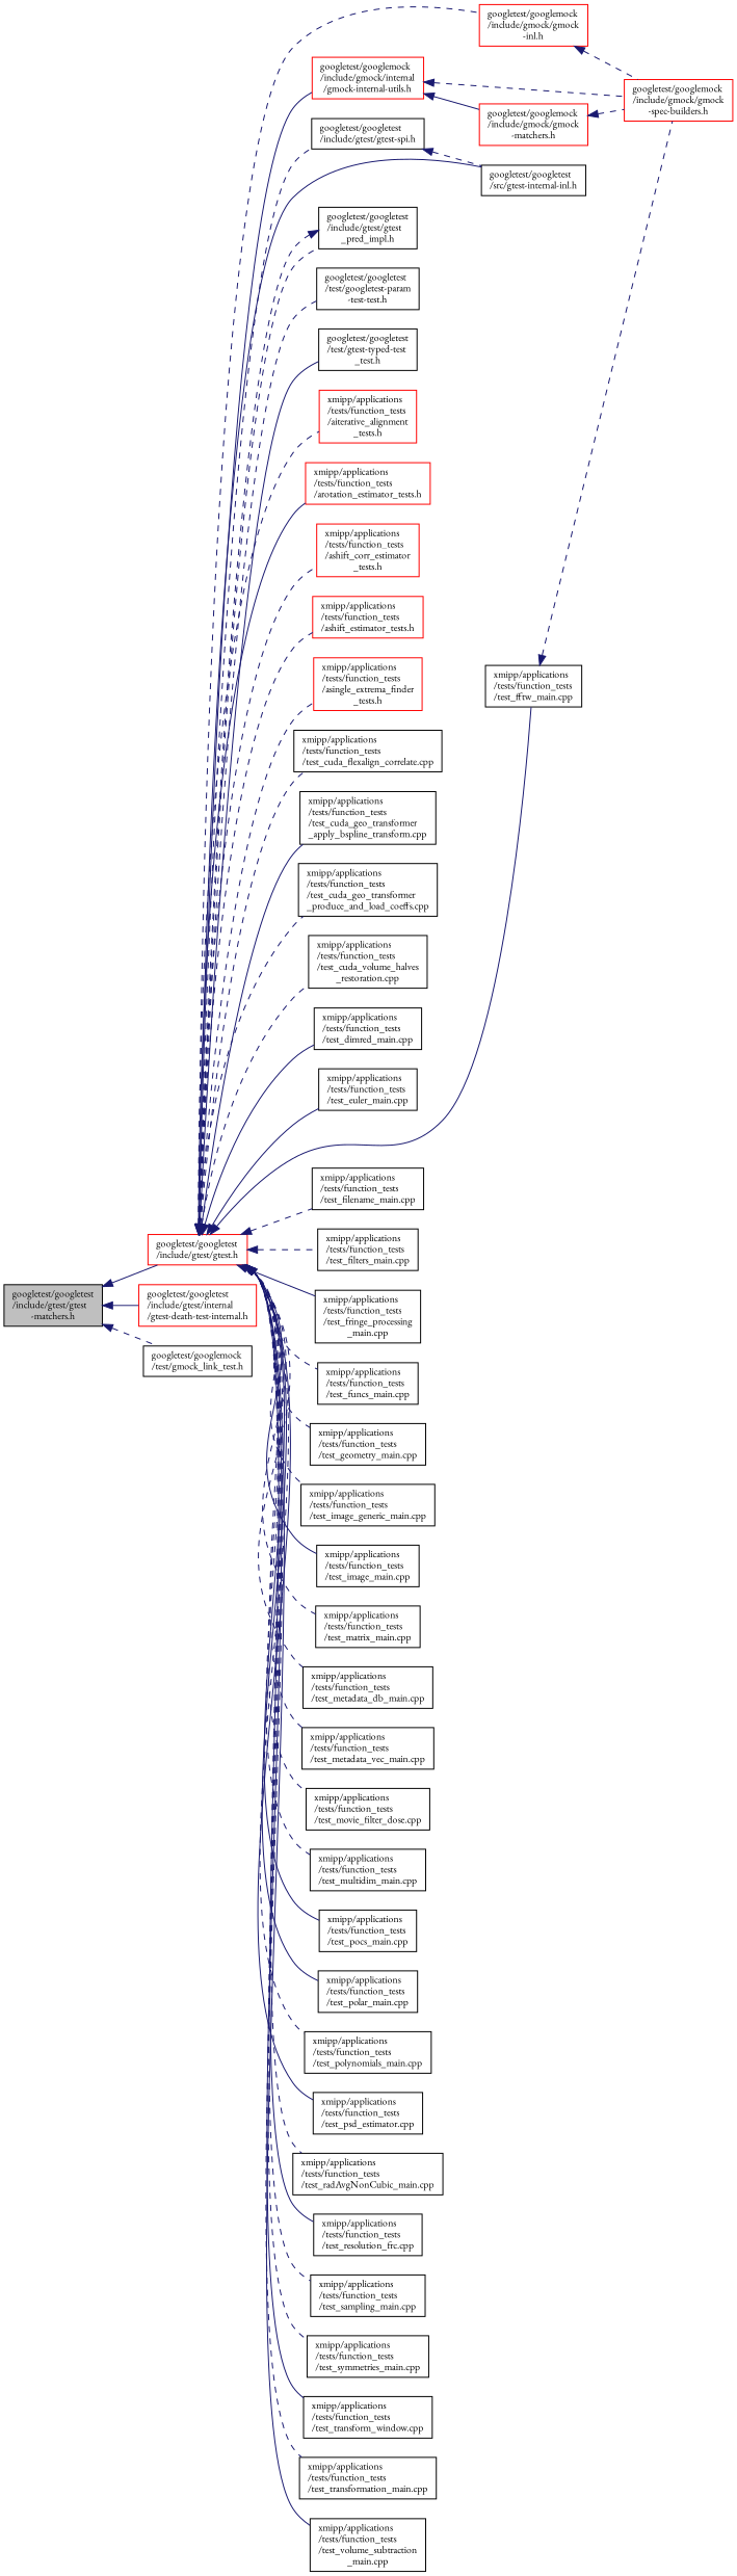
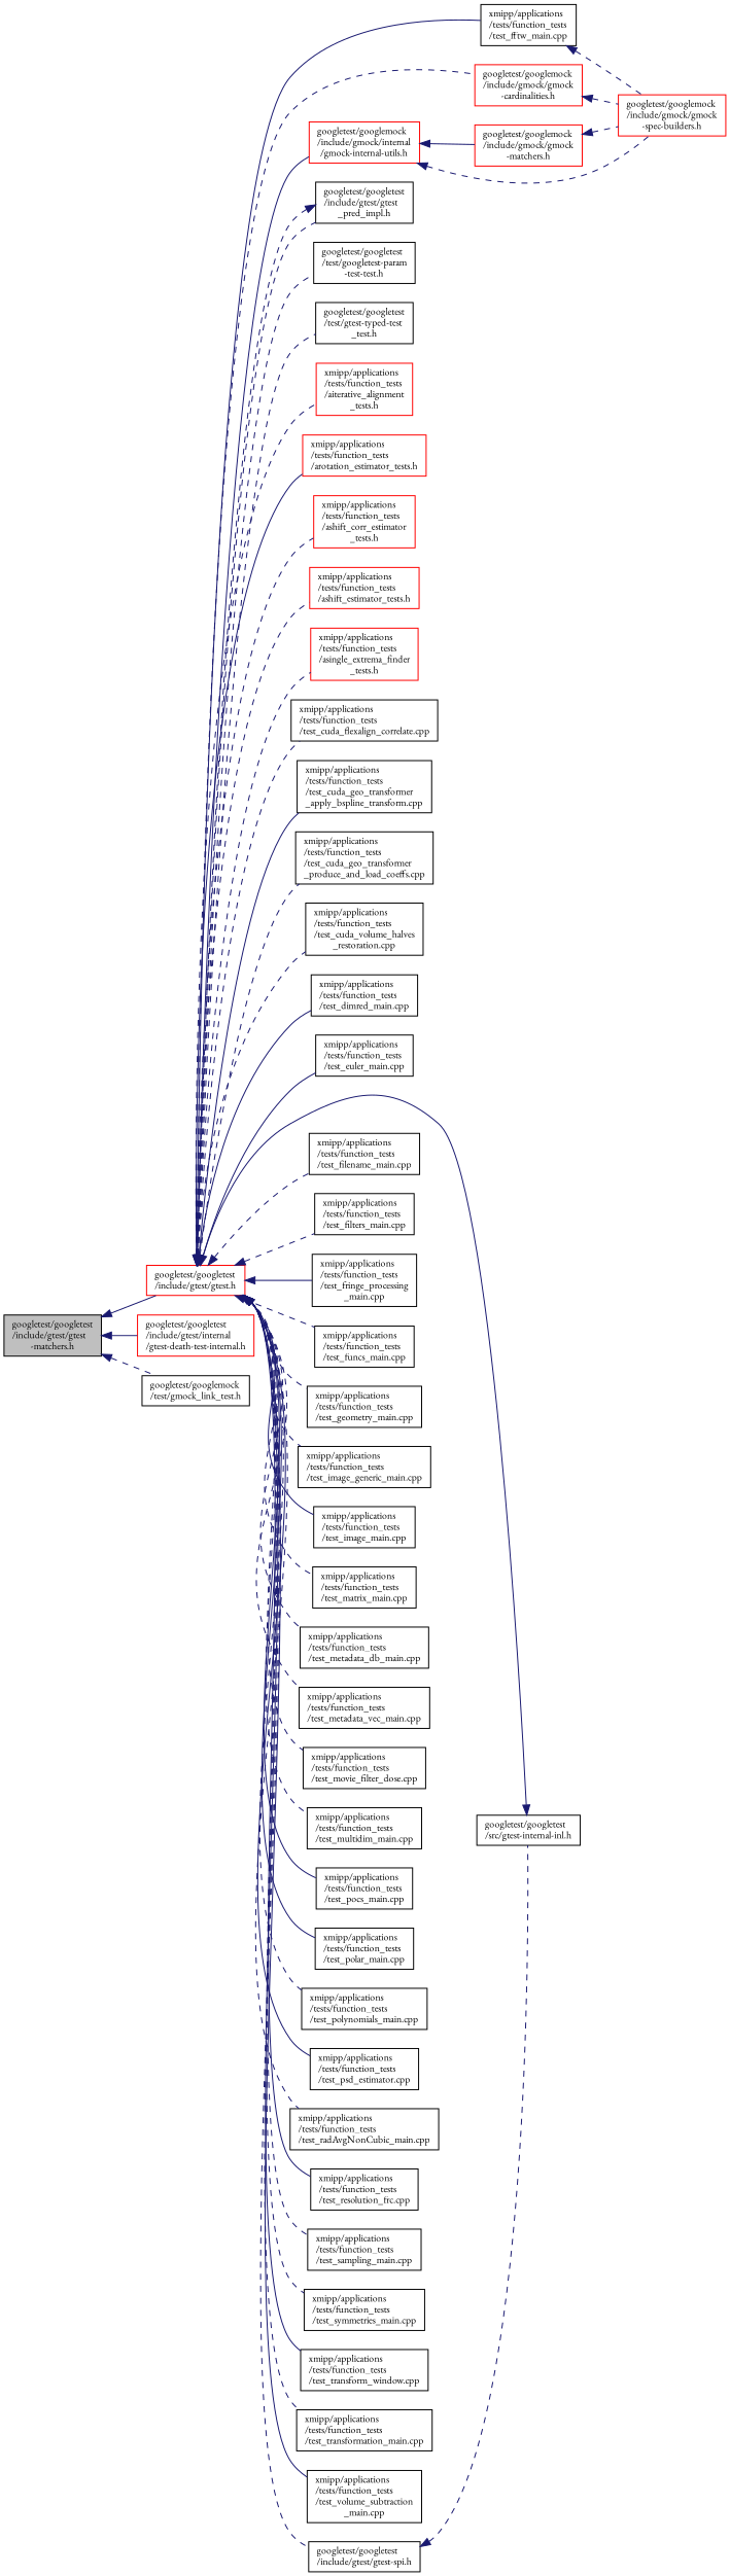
  digraph {
    fontname="EB Garamond"
    rankdir=LR
    node [color=black fillcolor=white fontname="EB Garamond" fontsize=10 shape=record style=filled]
    edge [color=midnightblue dir=back fontname="EB Garamond" fontsize=10 labelfontname=Helvetica labelfontsize=10 style=dashed]
    n1 [fillcolor=grey75 fontcolor=black height=0.2 label="googletest/googletest\l/include/gtest/gtest\l-matchers.h" width=0.4]
    n2 [color=red height=0.2 label="googletest/googletest\l/include/gtest/gtest.h" width=0.4]
    n3 [color=red height=0.2 label="googletest/googletest\l/include/gtest/internal\l/gtest-death-test-internal.h" width=0.4]
    n4 [height=0.2 label="googletest/googlemock\l/test/gmock_link_test.h" width=0.4]
-   n5 [color=red height=0.2 label="googletest/googlemock\l/include/gmock/gmock\l-inl.h" width=0.4]
+   n5 [color=red height=0.2 label="googletest/googlemock\l/include/gmock/gmock\l-cardinalities.h" width=0.4]
    n6 [color=red height=0.2 label="googletest/googlemock\l/include/gmock/internal\l/gmock-internal-utils.h" width=0.4]
    n7 [height=0.2 label="googletest/googletest\l/include/gtest/gtest-spi.h" width=0.4]
    n8 [height=0.2 label="googletest/googletest\l/src/gtest-internal-inl.h" width=0.4]
    n9 [height=0.2 label="googletest/googletest\l/include/gtest/gtest\l_pred_impl.h" width=0.4]
    n10 [height=0.2 label="googletest/googletest\l/test/googletest-param\l-test-test.h" width=0.4]
    n11 [height=0.2 label="googletest/googletest\l/test/gtest-typed-test\l_test.h" width=0.4]
    n12 [color=red height=0.2 label="xmipp/applications\l/tests/function_tests\l/aiterative_alignment\l_tests.h" width=0.4]
    n13 [color=red height=0.2 label="xmipp/applications\l/tests/function_tests\l/arotation_estimator_tests.h" width=0.4]
    n14 [color=red height=0.2 label="xmipp/applications\l/tests/function_tests\l/ashift_corr_estimator\l_tests.h" width=0.4]
    n15 [color=red height=0.2 label="xmipp/applications\l/tests/function_tests\l/ashift_estimator_tests.h" width=0.4]
    n16 [color=red height=0.2 label="xmipp/applications\l/tests/function_tests\l/asingle_extrema_finder\l_tests.h" width=0.4]
    n17 [height=0.2 label="xmipp/applications\l/tests/function_tests\l/test_cuda_flexalign_correlate.cpp" width=0.4]
    n18 [height=0.2 label="xmipp/applications\l/tests/function_tests\l/test_cuda_geo_transformer\l_apply_bspline_transform.cpp" width=0.4]
    n19 [height=0.2 label="xmipp/applications\l/tests/function_tests\l/test_cuda_geo_transformer\l_produce_and_load_coeffs.cpp" width=0.4]
    n20 [height=0.2 label="xmipp/applications\l/tests/function_tests\l/test_cuda_volume_halves\l_restoration.cpp" width=0.4]
    n21 [height=0.2 label="xmipp/applications\l/tests/function_tests\l/test_dimred_main.cpp" width=0.4]
    n22 [height=0.2 label="xmipp/applications\l/tests/function_tests\l/test_euler_main.cpp" width=0.4]
    n23 [height=0.2 label="xmipp/applications\l/tests/function_tests\l/test_fftw_main.cpp" width=0.4]
    n24 [height=0.2 label="xmipp/applications\l/tests/function_tests\l/test_filename_main.cpp" width=0.4]
    n25 [height=0.2 label="xmipp/applications\l/tests/function_tests\l/test_filters_main.cpp" width=0.4]
    n26 [height=0.2 label="xmipp/applications\l/tests/function_tests\l/test_fringe_processing\l_main.cpp" width=0.4]
    n27 [height=0.2 label="xmipp/applications\l/tests/function_tests\l/test_funcs_main.cpp" width=0.4]
    n28 [height=0.2 label="xmipp/applications\l/tests/function_tests\l/test_geometry_main.cpp" width=0.4]
    n29 [height=0.2 label="xmipp/applications\l/tests/function_tests\l/test_image_generic_main.cpp" width=0.4]
    n30 [height=0.2 label="xmipp/applications\l/tests/function_tests\l/test_image_main.cpp" width=0.4]
    n31 [height=0.2 label="xmipp/applications\l/tests/function_tests\l/test_matrix_main.cpp" width=0.4]
    n32 [height=0.2 label="xmipp/applications\l/tests/function_tests\l/test_metadata_db_main.cpp" width=0.4]
    n33 [height=0.2 label="xmipp/applications\l/tests/function_tests\l/test_metadata_vec_main.cpp" width=0.4]
    n34 [height=0.2 label="xmipp/applications\l/tests/function_tests\l/test_movie_filter_dose.cpp" width=0.4]
    n35 [height=0.2 label="xmipp/applications\l/tests/function_tests\l/test_multidim_main.cpp" width=0.4]
    n36 [height=0.2 label="xmipp/applications\l/tests/function_tests\l/test_pocs_main.cpp" width=0.4]
    n37 [height=0.2 label="xmipp/applications\l/tests/function_tests\l/test_polar_main.cpp" width=0.4]
    n38 [height=0.2 label="xmipp/applications\l/tests/function_tests\l/test_polynomials_main.cpp" width=0.4]
    n39 [height=0.2 label="xmipp/applications\l/tests/function_tests\l/test_psd_estimator.cpp" width=0.4]
    n40 [height=0.2 label="xmipp/applications\l/tests/function_tests\l/test_radAvgNonCubic_main.cpp" width=0.4]
    n41 [height=0.2 label="xmipp/applications\l/tests/function_tests\l/test_resolution_frc.cpp" width=0.4]
    n42 [height=0.2 label="xmipp/applications\l/tests/function_tests\l/test_sampling_main.cpp" width=0.4]
    n43 [height=0.2 label="xmipp/applications\l/tests/function_tests\l/test_symmetries_main.cpp" width=0.4]
    n44 [height=0.2 label="xmipp/applications\l/tests/function_tests\l/test_transform_window.cpp" width=0.4]
    n45 [height=0.2 label="xmipp/applications\l/tests/function_tests\l/test_transformation_main.cpp" width=0.4]
    n46 [height=0.2 label="xmipp/applications\l/tests/function_tests\l/test_volume_subtraction\l_main.cpp" width=0.4]
    n47 [color=red height=0.2 label="googletest/googlemock\l/include/gmock/gmock\l-spec-builders.h" width=0.4]
    n48 [color=red height=0.2 label="googletest/googlemock\l/include/gmock/gmock\l-matchers.h" width=0.4]
    n1 -> n2 [style=solid]
    n1 -> n3 [style=solid]
    n1 -> n4
    n2 -> n5
    n2 -> n6 [style=solid]
    n2 -> n7
-   n2 -> n8 [style=solid]
+   n8 -> n2 [style=solid]
    n2 -> n9
    n2 -> n10
-   n2 -> n11 [style=solid]
+   n2 -> n11
    n2 -> n12
    n2 -> n13 [style=solid]
    n2 -> n14
    n2 -> n15
    n2 -> n16
    n2 -> n17
    n2 -> n18 [style=solid]
    n2 -> n19
    n2 -> n20
    n2 -> n21 [style=solid]
    n2 -> n22 [style=solid]
    n2 -> n23 [style=solid]
    n2 -> n24
    n2 -> n25
    n2 -> n26 [style=solid]
    n2 -> n27
    n2 -> n28
    n2 -> n29
    n2 -> n30 [style=solid]
    n2 -> n31
    n2 -> n32
    n2 -> n33
    n2 -> n34
    n2 -> n35
    n2 -> n36 [style=solid]
    n2 -> n37 [style=solid]
    n2 -> n38
    n2 -> n39 [style=solid]
    n2 -> n40
    n2 -> n41 [style=solid]
    n2 -> n42
    n2 -> n43
    n2 -> n44 [style=solid]
    n2 -> n45
    n2 -> n46 [style=solid]
    n5 -> n47
    n6 -> n47
    n6 -> n48 [style=solid]
    n7 -> n8
    n9 -> n2
    n23 -> n47
    n48 -> n47
  }
